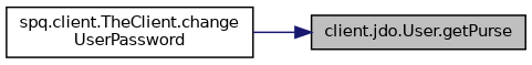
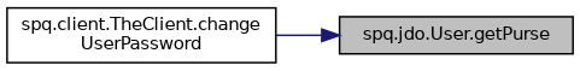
  digraph {
    rankdir=RL
    node [color=black fontname=Helvetica fontsize=10 shape=record style=filled]
-   n1 [fillcolor=grey75 fontcolor=black height=0.2 label="client.jdo.User.getPurse" width=0.4]
+   n1 [fillcolor=grey75 fontcolor=black height=0.2 label="spq.jdo.User.getPurse" width=0.4]
    n2 [fillcolor=white height=0.2 label="spq.client.TheClient.change\lUserPassword" width=0.4]
    n1 -> n2 [color=midnightblue dir=back fontname=Helvetica fontsize=10 labelfontname=Helvetica labelfontsize=10 style=solid]
  }
